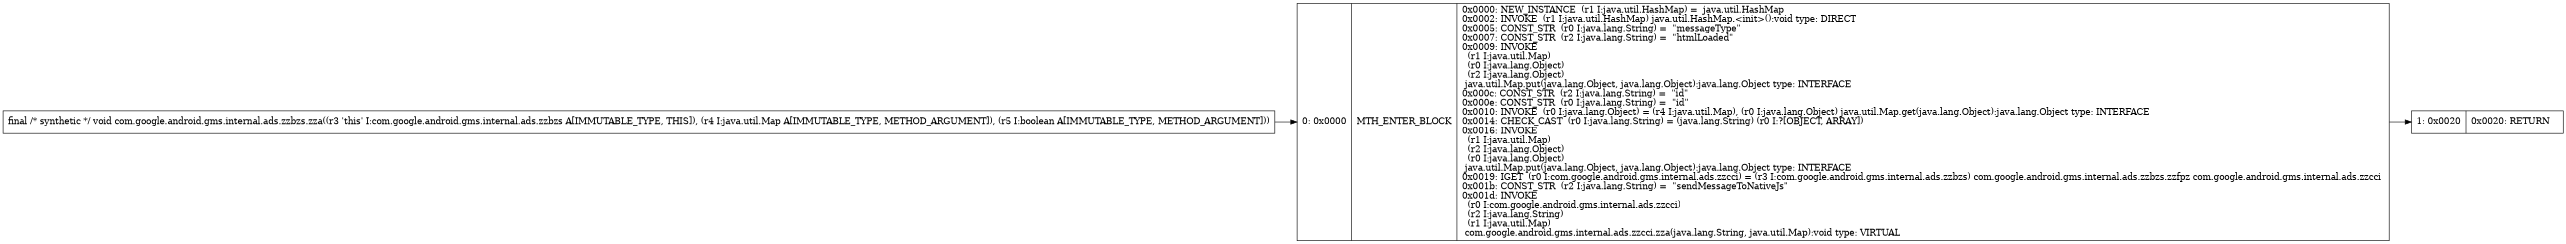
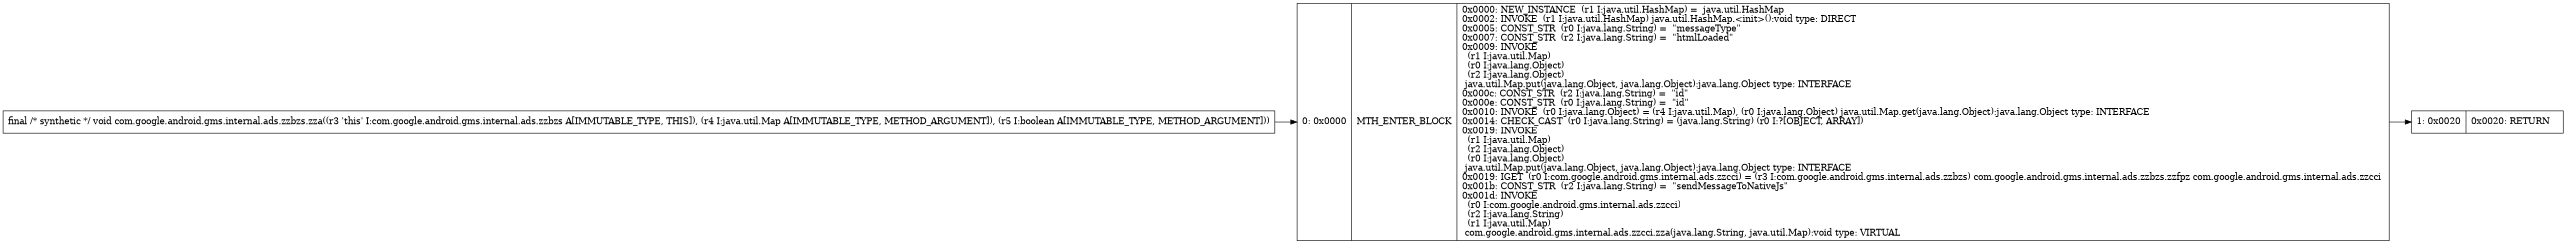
  digraph {
    rankdir=LR
    node [shape=record]
-   n1 [label="{0\:\ 0x0000|MTH_ENTER_BLOCK\l|0x0000: NEW_INSTANCE  (r1 I:java.util.HashMap) =  java.util.HashMap \l0x0002: INVOKE  (r1 I:java.util.HashMap) java.util.HashMap.\<init\>():void type: DIRECT \l0x0005: CONST_STR  (r0 I:java.lang.String) =  \"messageType\" \l0x0007: CONST_STR  (r2 I:java.lang.String) =  \"htmlLoaded\" \l0x0009: INVOKE  \l  (r1 I:java.util.Map)\l  (r0 I:java.lang.Object)\l  (r2 I:java.lang.Object)\l java.util.Map.put(java.lang.Object, java.lang.Object):java.lang.Object type: INTERFACE \l0x000c: CONST_STR  (r2 I:java.lang.String) =  \"id\" \l0x000e: CONST_STR  (r0 I:java.lang.String) =  \"id\" \l0x0010: INVOKE  (r0 I:java.lang.Object) = (r4 I:java.util.Map), (r0 I:java.lang.Object) java.util.Map.get(java.lang.Object):java.lang.Object type: INTERFACE \l0x0014: CHECK_CAST  (r0 I:java.lang.String) = (java.lang.String) (r0 I:?[OBJECT, ARRAY]) \l0x0016: INVOKE  \l  (r1 I:java.util.Map)\l  (r2 I:java.lang.Object)\l  (r0 I:java.lang.Object)\l java.util.Map.put(java.lang.Object, java.lang.Object):java.lang.Object type: INTERFACE \l0x0019: IGET  (r0 I:com.google.android.gms.internal.ads.zzcci) = (r3 I:com.google.android.gms.internal.ads.zzbzs) com.google.android.gms.internal.ads.zzbzs.zzfpz com.google.android.gms.internal.ads.zzcci \l0x001b: CONST_STR  (r2 I:java.lang.String) =  \"sendMessageToNativeJs\" \l0x001d: INVOKE  \l  (r0 I:com.google.android.gms.internal.ads.zzcci)\l  (r2 I:java.lang.String)\l  (r1 I:java.util.Map)\l com.google.android.gms.internal.ads.zzcci.zza(java.lang.String, java.util.Map):void type: VIRTUAL \l}"]
+   n1 [label="{0\:\ 0x0000|MTH_ENTER_BLOCK\l|0x0000: NEW_INSTANCE  (r1 I:java.util.HashMap) =  java.util.HashMap \l0x0002: INVOKE  (r1 I:java.util.HashMap) java.util.HashMap.\<init\>():void type: DIRECT \l0x0005: CONST_STR  (r0 I:java.lang.String) =  \"messageType\" \l0x0007: CONST_STR  (r2 I:java.lang.String) =  \"htmlLoaded\" \l0x0009: INVOKE  \l  (r1 I:java.util.Map)\l  (r0 I:java.lang.Object)\l  (r2 I:java.lang.Object)\l java.util.Map.put(java.lang.Object, java.lang.Object):java.lang.Object type: INTERFACE \l0x000c: CONST_STR  (r2 I:java.lang.String) =  \"id\" \l0x000e: CONST_STR  (r0 I:java.lang.String) =  \"id\" \l0x0010: INVOKE  (r0 I:java.lang.Object) = (r4 I:java.util.Map), (r0 I:java.lang.Object) java.util.Map.get(java.lang.Object):java.lang.Object type: INTERFACE \l0x0014: CHECK_CAST  (r0 I:java.lang.String) = (java.lang.String) (r0 I:?[OBJECT, ARRAY]) \l0x0019: INVOKE  \l  (r1 I:java.util.Map)\l  (r2 I:java.lang.Object)\l  (r0 I:java.lang.Object)\l java.util.Map.put(java.lang.Object, java.lang.Object):java.lang.Object type: INTERFACE \l0x0019: IGET  (r0 I:com.google.android.gms.internal.ads.zzcci) = (r3 I:com.google.android.gms.internal.ads.zzbzs) com.google.android.gms.internal.ads.zzbzs.zzfpz com.google.android.gms.internal.ads.zzcci \l0x001b: CONST_STR  (r2 I:java.lang.String) =  \"sendMessageToNativeJs\" \l0x001d: INVOKE  \l  (r0 I:com.google.android.gms.internal.ads.zzcci)\l  (r2 I:java.lang.String)\l  (r1 I:java.util.Map)\l com.google.android.gms.internal.ads.zzcci.zza(java.lang.String, java.util.Map):void type: VIRTUAL \l}"]
    n2 [label="{1\:\ 0x0020|0x0020: RETURN   \l}"]
    n3 [label="{final \/* synthetic *\/ void com.google.android.gms.internal.ads.zzbzs.zza((r3 'this' I:com.google.android.gms.internal.ads.zzbzs A[IMMUTABLE_TYPE, THIS]), (r4 I:java.util.Map A[IMMUTABLE_TYPE, METHOD_ARGUMENT]), (r5 I:boolean A[IMMUTABLE_TYPE, METHOD_ARGUMENT])) }"]
    n1 -> n2
    n3 -> n1
  }
